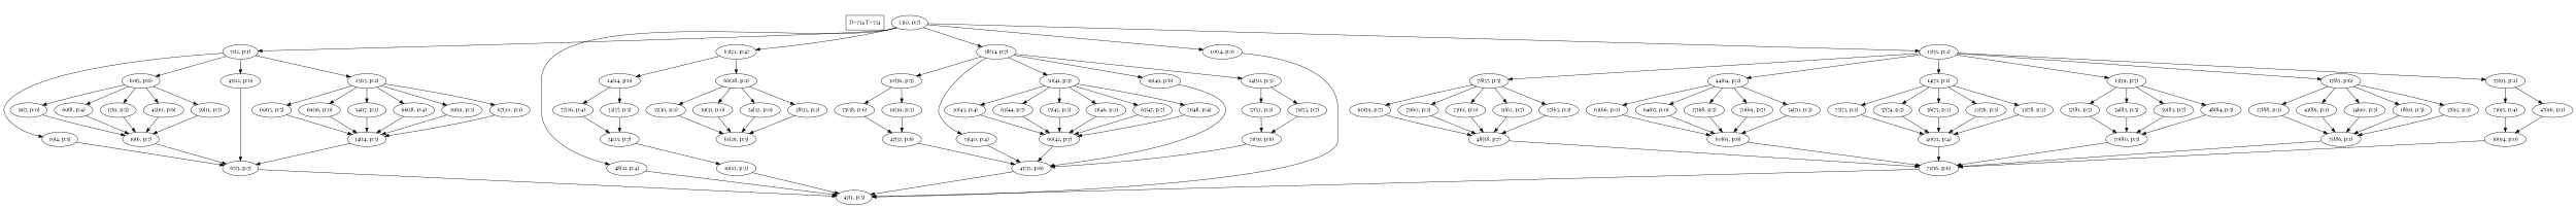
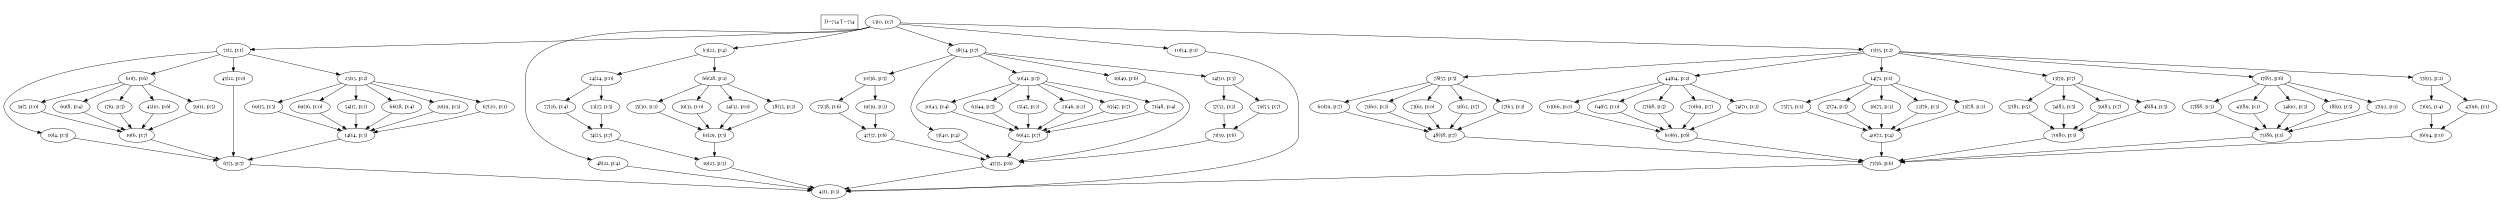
  digraph {
    fontname="Playfair Display"
    node [fontname="Playfair Display"]
    edge [fontname="Playfair Display"]
    n1 [label="D=754 T=754" shape=box]
    n2 [label="53(0, p:7)"]
    n3 [label="71(2, p:1)"]
    n4 [label="48(21, p:4)"]
    n5 [label="63(22, p:4)"]
    n6 [label="38(34, p:7)"]
    n7 [label="10(54, p:1)"]
    n8 [label="13(55, p:2)"]
    n9 [label="19(4, p:5)"]
    n10 [label="60(5, p:6)"]
    n11 [label="45(12, p:0)"]
    n12 [label="23(13, p:2)"]
    n13 [label="42(1, p:3)"]
    n14 [label="24(24, p:0)"]
    n15 [label="66(28, p:1)"]
    n16 [label="30(36, p:5)"]
    n17 [label="55(40, p:4)"]
    n18 [label="50(41, p:5)"]
    n19 [label="19(49, p:6)"]
    n20 [label="14(50, p:3)"]
    n21 [label="78(57, p:5)"]
    n22 [label="44(64, p:2)"]
    n23 [label="14(71, p:1)"]
    n24 [label="13(79, p:7)"]
    n25 [label="17(85, p:6)"]
    n26 [label="55(93, p:2)"]
    n27 [label="67(3, p:7)"]
    n28 [label="39(7, p:0)"]
    n29 [label="69(8, p:4)"]
    n30 [label="17(9, p:5)"]
    n31 [label="43(10, p:6)"]
    n32 [label="59(11, p:5)"]
    n33 [label="69(15, p:5)"]
    n34 [label="69(16, p:0)"]
    n35 [label="54(17, p:2)"]
    n36 [label="66(18, p:4)"]
    n37 [label="29(19, p:3)"]
    n38 [label="67(20, p:1)"]
    n39 [label="19(6, p:7)"]
    n40 [label="14(14, p:3)"]
    n41 [label="77(26, p:4)"]
    n42 [label="33(27, p:5)"]
    n43 [label="35(30, p:1)"]
    n44 [label="39(31, p:0)"]
    n45 [label="24(32, p:0)"]
    n46 [label="38(33, p:2)"]
    n47 [label="19(23, p:3)"]
    n48 [label="74(25, p:7)"]
    n49 [label="61(29, p:5)"]
    n50 [label="75(38, p:6)"]
    n51 [label="19(39, p:2)"]
    n52 [label="45(35, p:6)"]
    n53 [label="20(43, p:4)"]
    n54 [label="63(44, p:7)"]
    n55 [label="15(45, p:2)"]
    n56 [label="21(46, p:2)"]
    n57 [label="65(47, p:7)"]
    n58 [label="71(48, p:4)"]
    n59 [label="57(52, p:2)"]
    n60 [label="79(53, p:7)"]
    n61 [label="47(37, p:6)"]
    n62 [label="69(42, p:7)"]
    n63 [label="71(59, p:6)"]
    n64 [label="60(59, p:7)"]
    n65 [label="71(60, p:2)"]
    n66 [label="73(61, p:0)"]
    n67 [label="31(62, p:7)"]
    n68 [label="27(63, p:2)"]
    n69 [label="63(66, p:0)"]
    n70 [label="64(67, p:0)"]
    n71 [label="27(68, p:5)"]
    n72 [label="70(69, p:7)"]
    n73 [label="74(70, p:2)"]
    n74 [label="75(73, p:1)"]
    n75 [label="37(74, p:5)"]
    n76 [label="36(75, p:3)"]
    n77 [label="22(76, p:3)"]
    n78 [label="33(78, p:2)"]
    n79 [label="37(81, p:5)"]
    n80 [label="74(82, p:5)"]
    n81 [label="59(83, p:7)"]
    n82 [label="48(84, p:5)"]
    n83 [label="27(88, p:3)"]
    n84 [label="43(89, p:1)"]
    n85 [label="34(90, p:3)"]
    n86 [label="18(91, p:5)"]
    n87 [label="37(92, p:1)"]
    n88 [label="71(95, p:4)"]
    n89 [label="47(96, p:1)"]
    n90 [label="73(56, p:6)"]
    n91 [label="48(58, p:7)"]
    n92 [label="60(65, p:6)"]
    n93 [label="40(72, p:4)"]
    n94 [label="70(80, p:5)"]
    n95 [label="75(86, p:1)"]
    n96 [label="36(94, p:0)"]
    n2 -> n3
    n2 -> n4
    n2 -> n5
    n2 -> n6
    n2 -> n7
    n2 -> n8
    n3 -> n9
    n3 -> n10
    n3 -> n11
    n3 -> n12
    n4 -> n13
    n5 -> n14
    n5 -> n15
    n6 -> n16
    n6 -> n17
    n6 -> n18
    n6 -> n19
    n6 -> n20
    n7 -> n13
    n8 -> n21
    n8 -> n22
    n8 -> n23
    n8 -> n24
    n8 -> n25
    n8 -> n26
    n9 -> n27
    n10 -> n28
    n10 -> n29
    n10 -> n30
    n10 -> n31
    n10 -> n32
    n11 -> n27
    n12 -> n33
    n12 -> n34
    n12 -> n35
    n12 -> n36
    n12 -> n37
    n12 -> n38
    n14 -> n41
    n14 -> n42
    n15 -> n43
    n15 -> n44
    n15 -> n45
    n15 -> n46
    n16 -> n50
    n16 -> n51
    n17 -> n52
    n18 -> n53
    n18 -> n54
    n18 -> n55
    n18 -> n56
    n18 -> n57
    n18 -> n58
    n19 -> n52
    n20 -> n59
    n20 -> n60
    n21 -> n64
    n21 -> n65
    n21 -> n66
    n21 -> n67
    n21 -> n68
    n22 -> n69
    n22 -> n70
    n22 -> n71
    n22 -> n72
    n22 -> n73
    n23 -> n74
    n23 -> n75
    n23 -> n76
    n23 -> n77
    n23 -> n78
    n24 -> n79
    n24 -> n80
    n24 -> n81
    n24 -> n82
    n25 -> n83
    n25 -> n84
    n25 -> n85
    n25 -> n86
    n25 -> n87
    n26 -> n88
    n26 -> n89
    n27 -> n13
    n28 -> n39
    n29 -> n39
    n30 -> n39
    n31 -> n39
    n32 -> n39
    n33 -> n40
    n34 -> n40
    n35 -> n40
    n36 -> n40
    n37 -> n40
    n38 -> n40
    n39 -> n27
    n40 -> n27
    n41 -> n48
    n42 -> n48
    n43 -> n49
    n44 -> n49
    n45 -> n49
    n46 -> n49
    n47 -> n13
    n48 -> n47
+   n49 -> n47
    n50 -> n61
    n51 -> n61
    n52 -> n13
    n53 -> n62
    n54 -> n62
    n55 -> n62
    n56 -> n62
    n57 -> n62
    n58 -> n62
    n59 -> n63
    n60 -> n63
    n61 -> n52
    n62 -> n52
    n63 -> n52
    n64 -> n91
    n65 -> n91
    n66 -> n91
    n67 -> n91
    n68 -> n91
    n69 -> n92
    n70 -> n92
    n71 -> n92
    n72 -> n92
    n73 -> n92
    n74 -> n93
    n75 -> n93
    n76 -> n93
    n77 -> n93
    n78 -> n93
    n79 -> n94
    n80 -> n94
    n81 -> n94
    n82 -> n94
    n83 -> n95
    n84 -> n95
    n85 -> n95
    n86 -> n95
    n87 -> n95
    n88 -> n96
    n89 -> n96
    n90 -> n13
    n91 -> n90
    n92 -> n90
    n93 -> n90
    n94 -> n90
    n95 -> n90
    n96 -> n90
  }
